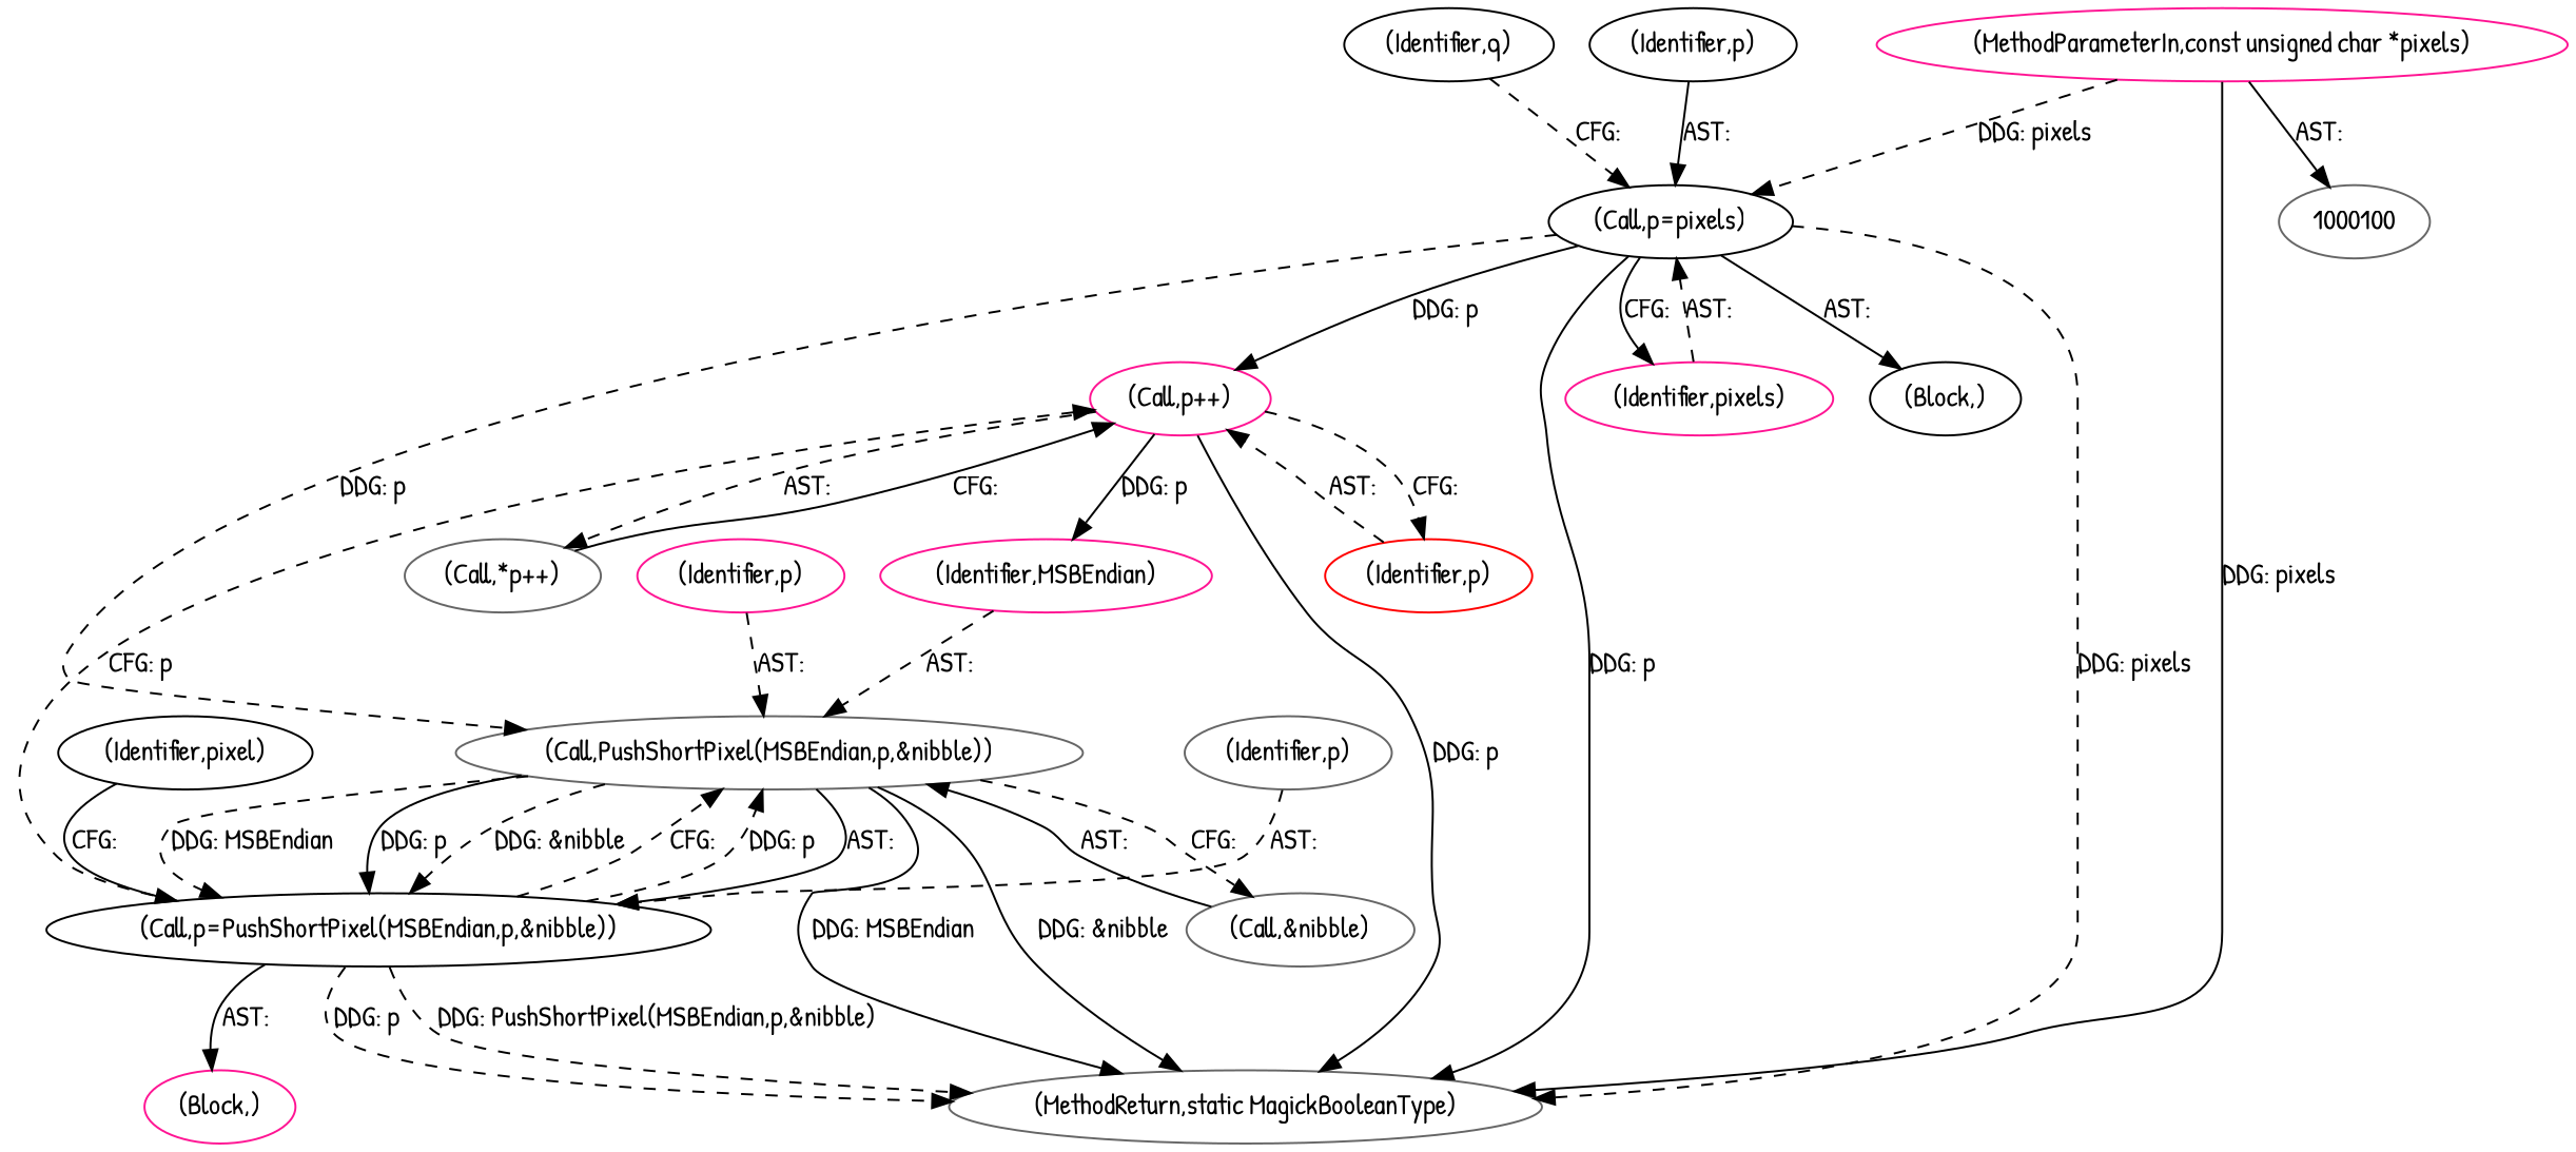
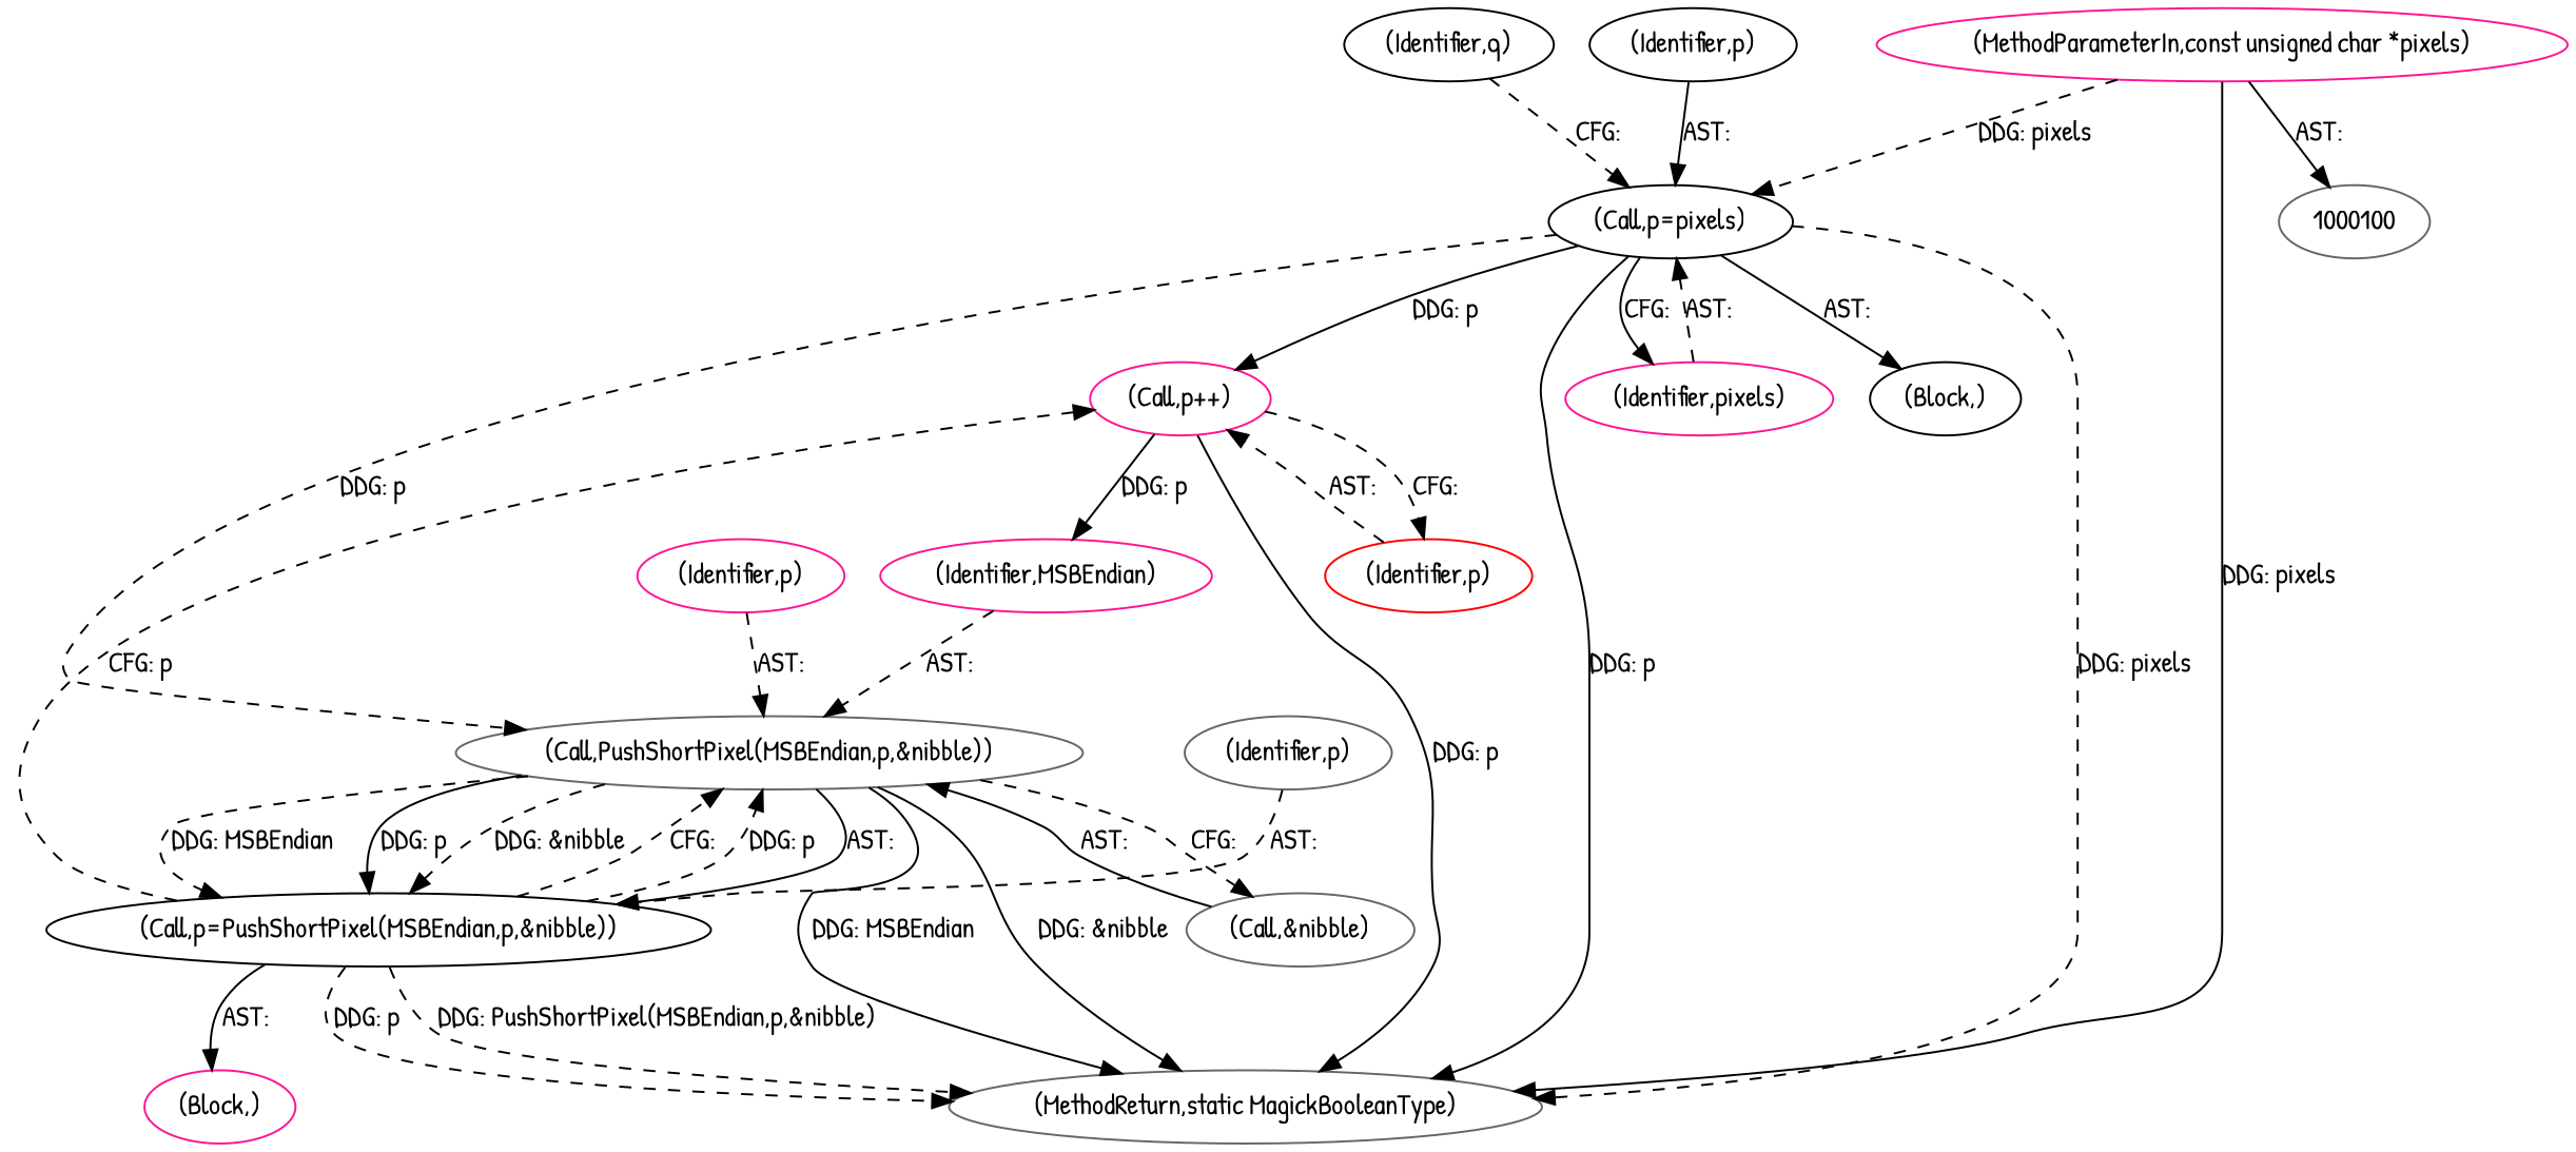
  digraph {
    fontname="Patrick Hand"
    node [color=black fontname="Patrick Hand"]
    edge [fontname="Patrick Hand" style=dashed]
    n1 [label="(Call,p=pixels)"]
    n2 [color=deeppink label="(Call,p++)"]
    n3 [color=gray40 label="(Call,PushShortPixel(MSBEndian,p,&nibble))"]
    n4 [color=deeppink label="(Identifier,pixels)"]
    n5 [color=gray40 label="(MethodReturn,static MagickBooleanType)"]
    n6 [label="(Block,)"]
    n7 [color=red label="(Identifier,p)"]
-   n8 [color=gray40 label="(Call,*p++)"]
    n9 [color=deeppink label="(Identifier,MSBEndian)"]
    n10 [label="(Call,p=PushShortPixel(MSBEndian,p,&nibble))"]
    n11 [color=gray40 label="(Call,&nibble)"]
    n12 [color=deeppink label="(MethodParameterIn,const unsigned char *pixels)"]
    1000100 [color=gray40]
    n14 [color=deeppink label="(Block,)"]
-   n15 [label="(Identifier,pixel)"]
    n16 [color=gray40 label="(Identifier,p)"]
    n17 [label="(Identifier,q)"]
    n18 [label="(Identifier,p)"]
    n19 [color=deeppink label="(Identifier,p)"]
    n1 -> n2 [label="DDG: p" style=solid]
    n1 -> n3 [label="DDG: p"]
    n1 -> n4 [label="CFG: " style=solid]
    n1 -> n5 [label="DDG: p" style=solid]
    n1 -> n5 [label="DDG: pixels"]
    n1 -> n6 [label="AST: " style=solid]
    n2 -> n5 [label="DDG: p" style=solid]
    n2 -> n7 [label="CFG: "]
-   n2 -> n8 [label="AST: "]
    n2 -> n9 [label="DDG: p" style=solid]
    n3 -> n5 [label="DDG: MSBEndian" style=solid]
    n3 -> n5 [label="DDG: &nibble" style=solid]
    n3 -> n10 [label="AST: " style=solid]
    n3 -> n10 [label="DDG: MSBEndian"]
    n3 -> n10 [label="DDG: p" style=solid]
    n3 -> n10 [label="DDG: &nibble"]
    n3 -> n11 [label="CFG: "]
    n4 -> n1 [label="AST: "]
    n7 -> n2 [label="AST: "]
-   n8 -> n2 [label="CFG: " style=solid]
    n9 -> n3 [label="AST: "]
    n10 -> n2 [label="CFG: p"]
    n10 -> n3 [label="CFG: "]
    n10 -> n3 [label="DDG: p"]
    n10 -> n5 [label="DDG: PushShortPixel(MSBEndian,p,&nibble)"]
    n10 -> n5 [label="DDG: p"]
    n10 -> n14 [label="AST: " style=solid]
    n11 -> n3 [label="AST: " style=solid]
    n12 -> n1 [label="DDG: pixels"]
    n12 -> n5 [label="DDG: pixels" style=solid]
    n12 -> 1000100 [label="AST: " style=solid]
-   n15 -> n10 [label="CFG: " style=solid]
    n16 -> n10 [label="AST: "]
    n17 -> n1 [label="CFG: "]
    n18 -> n1 [label="AST: " style=solid]
    n19 -> n3 [label="AST: "]
  }
